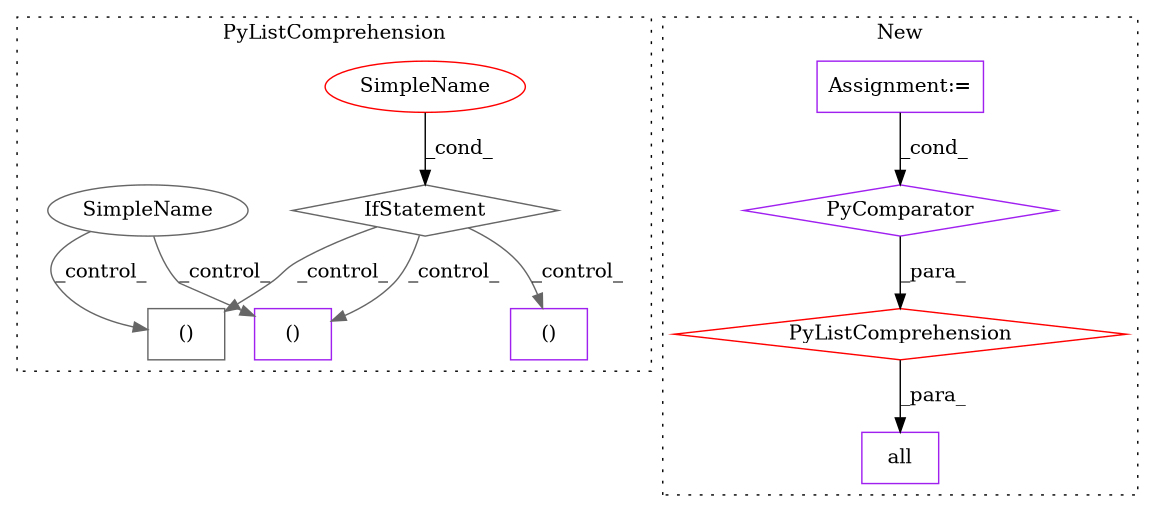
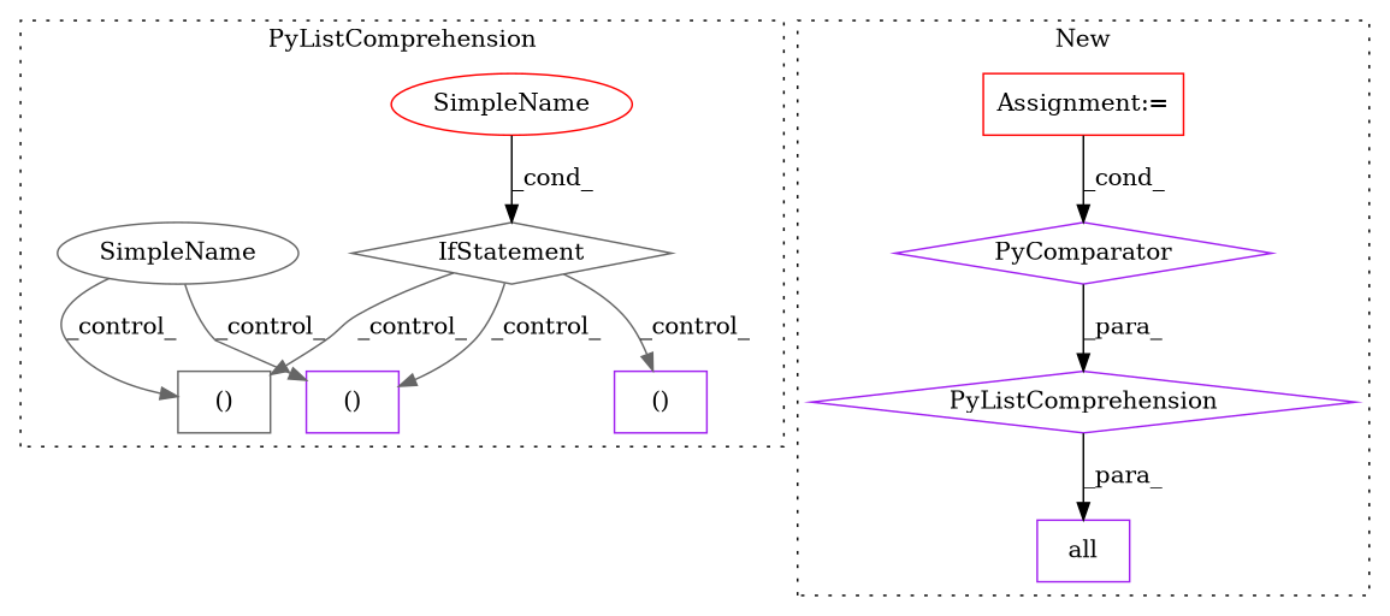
  digraph {
    node [a=106 color=purple l=23 shape=box]
    edge [color=gray40]
    n1 [label="()" s=2703]
    n2 [a=25 color=gray40 l="4,2" label=IfStatement s="2664,2682" shape=diamond]
    n3 [a=42 color=red label=SimpleName shape=ellipse l=""]
    n4 [label="()" s=2981]
    n5 [a=42 color=gray40 label=SimpleName shape=ellipse l=""]
    n6 [color=gray40 label="()" s=2945]
    n7 [a=32 l="19,-5" label=all s="2713,2863"]
-   n8 [a=7 l=24 label="Assignment:=" s=2831]
+   n8 [a=7 color=red l=24 label="Assignment:=" s=2831]
    n9 [a=113 l=24 label=PyComparator s=2831 shape=diamond]
-   n10 [a=109 color=red l=131 label=PyListComprehension s=2732 shape=diamond]
+   n10 [a=109 l=131 label=PyListComprehension s=2732 shape=diamond]
    subgraph cluster_1 {
      label=PyListComprehension
      style=dotted
      n1
      n2
      n3
      n4
      n5
      n6
    }
    subgraph cluster_2 {
      label=New
      style=dotted
      n7
      n8
      n9
      n10
    }
    n2 -> n1 [label=_control_]
    n2 -> n4 [label=_control_]
    n2 -> n6 [label=_control_]
    n3 -> n2 [color=black label=_cond_]
    n5 -> n4 [label=_control_]
    n5 -> n6 [label=_control_]
    n8 -> n9 [color=black label=_cond_]
    n9 -> n10 [color=black label=_para_]
    n10 -> n7 [color=black label=_para_]
  }
